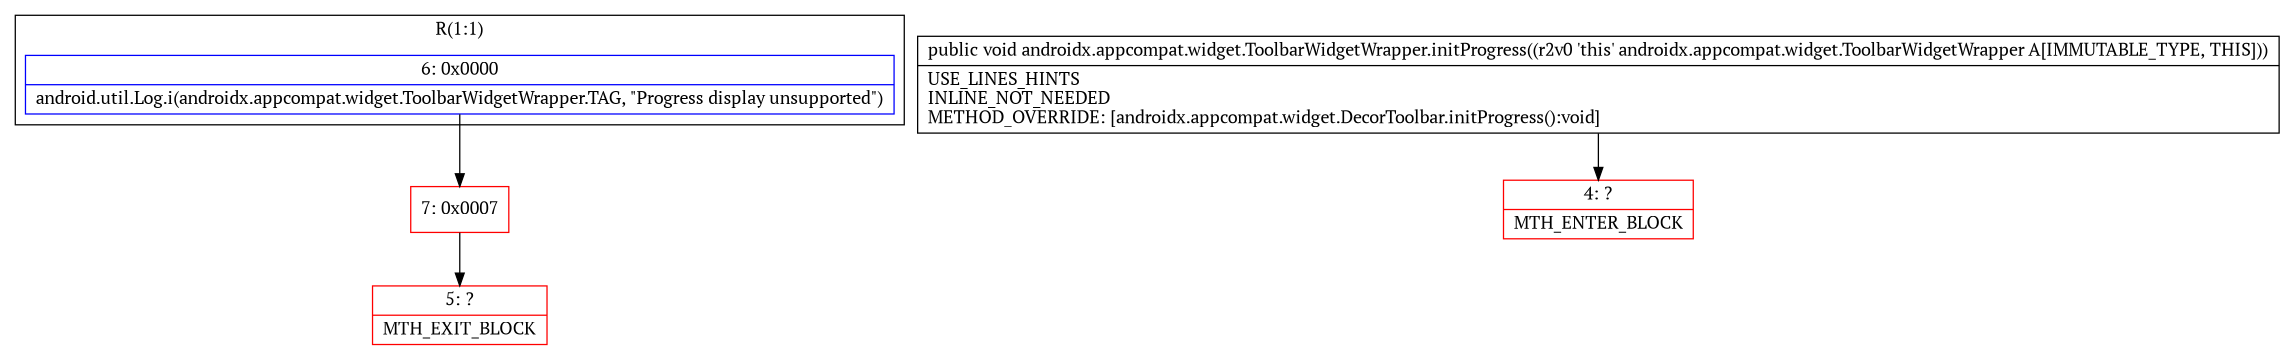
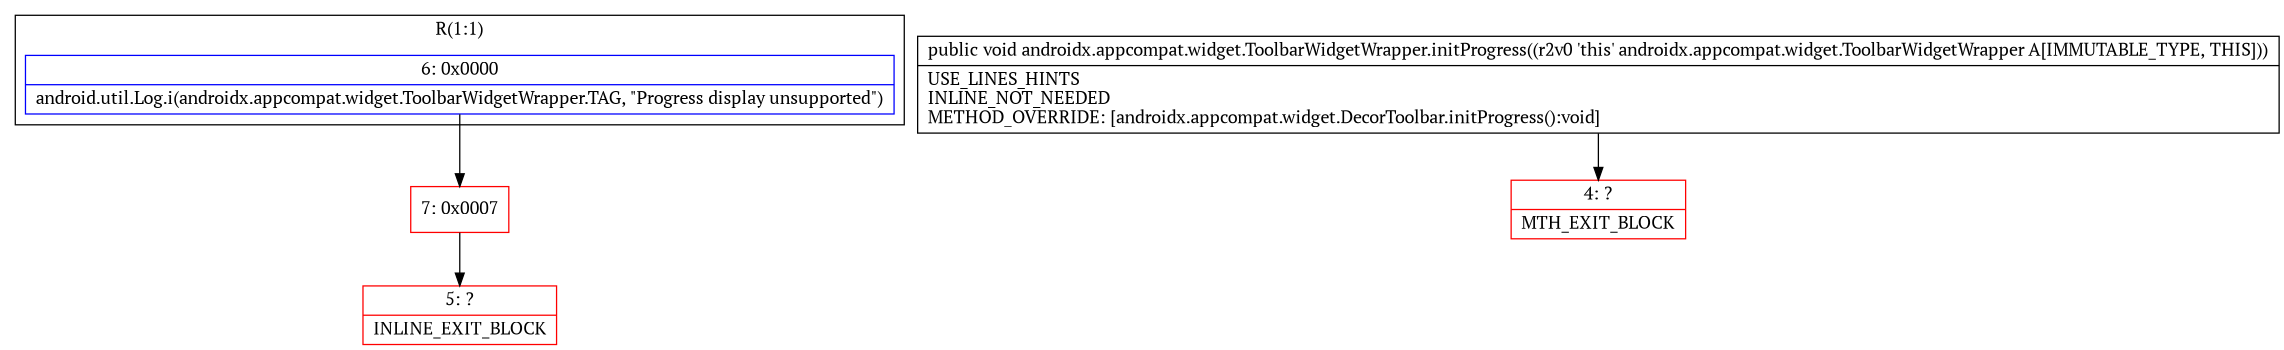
  digraph {
    fontname="PT Serif"
    node [color=red fontname="PT Serif" shape=record]
    edge [fontname="PT Serif"]
    n1 [color=blue label="{6\:\ 0x0000|android.util.Log.i(androidx.appcompat.widget.ToolbarWidgetWrapper.TAG, \"Progress display unsupported\")\l}"]
    n2 [label="{7\:\ 0x0007}"]
-   n3 [label="{5\:\ ?|MTH_EXIT_BLOCK\l}"]
-   n4 [label="{4\:\ ?|MTH_ENTER_BLOCK\l}"]
+   n3 [label="{5\:\ ?|INLINE_EXIT_BLOCK\l}"]
+   n4 [label="{4\:\ ?|MTH_EXIT_BLOCK\l}"]
    n5 [label="{public void androidx.appcompat.widget.ToolbarWidgetWrapper.initProgress((r2v0 'this' androidx.appcompat.widget.ToolbarWidgetWrapper A[IMMUTABLE_TYPE, THIS]))  | USE_LINES_HINTS\lINLINE_NOT_NEEDED\lMETHOD_OVERRIDE: [androidx.appcompat.widget.DecorToolbar.initProgress():void]\l}" color=""]
    subgraph cluster_1 {
      label="R(1:1)"
      n1
    }
    n1 -> n2
    n2 -> n3
    n5 -> n4
  }
